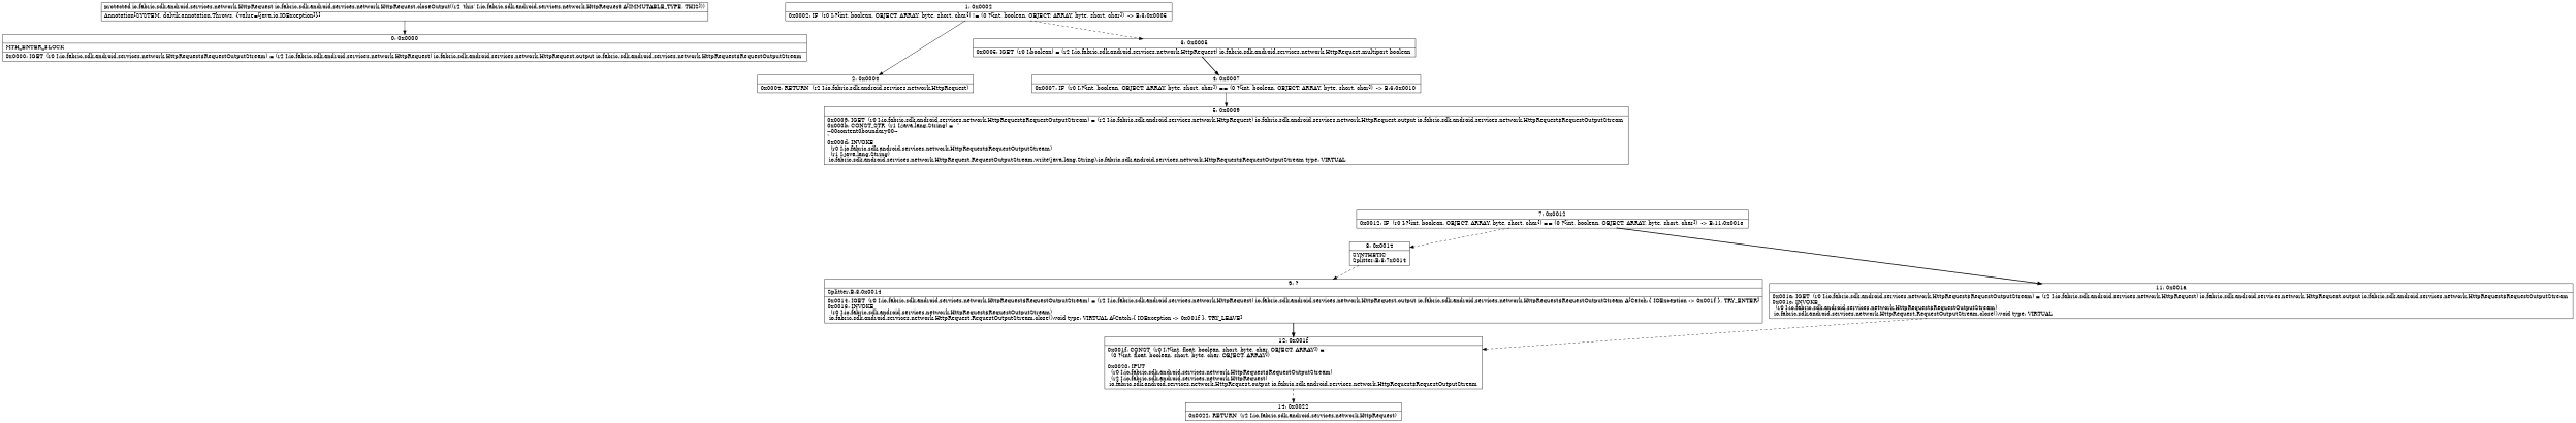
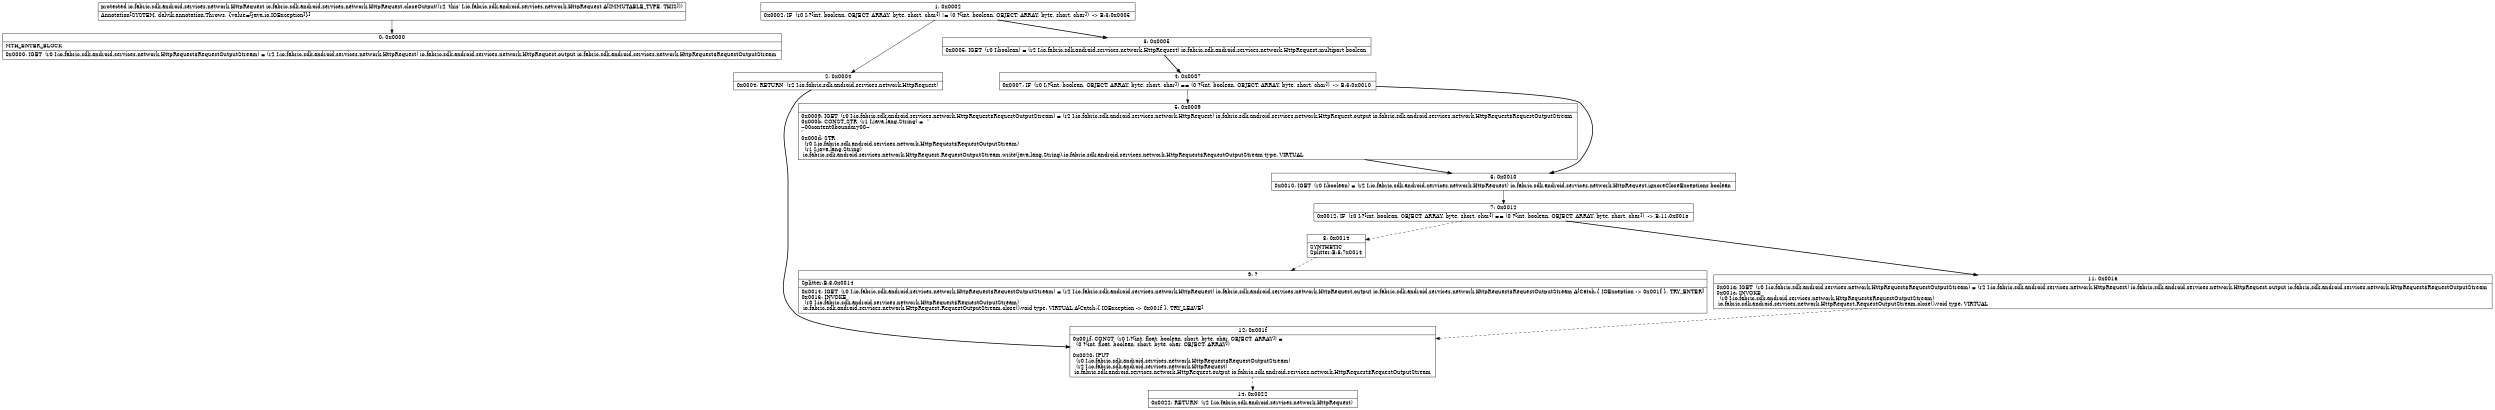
  digraph {
    node [shape=record]
    edge [style=dashed]
    n1 [label="{0\:\ 0x0000|MTH_ENTER_BLOCK\l|0x0000: IGET  (r0 I:io.fabric.sdk.android.services.network.HttpRequest$RequestOutputStream) = (r2 I:io.fabric.sdk.android.services.network.HttpRequest) io.fabric.sdk.android.services.network.HttpRequest.output io.fabric.sdk.android.services.network.HttpRequest$RequestOutputStream \l}"]
    n2 [label="{1\:\ 0x0002|0x0002: IF  (r0 I:?[int, boolean, OBJECT, ARRAY, byte, short, char]) != (0 ?[int, boolean, OBJECT, ARRAY, byte, short, char])  \-\> B:3:0x0005 \l}"]
    n3 [label="{2\:\ 0x0004|0x0004: RETURN  (r2 I:io.fabric.sdk.android.services.network.HttpRequest) \l}"]
    n4 [label="{3\:\ 0x0005|0x0005: IGET  (r0 I:boolean) = (r2 I:io.fabric.sdk.android.services.network.HttpRequest) io.fabric.sdk.android.services.network.HttpRequest.multipart boolean \l}"]
    n5 [label="{4\:\ 0x0007|0x0007: IF  (r0 I:?[int, boolean, OBJECT, ARRAY, byte, short, char]) == (0 ?[int, boolean, OBJECT, ARRAY, byte, short, char])  \-\> B:6:0x0010 \l}"]
-   n6 [label="{5\:\ 0x0009|0x0009: IGET  (r0 I:io.fabric.sdk.android.services.network.HttpRequest$RequestOutputStream) = (r2 I:io.fabric.sdk.android.services.network.HttpRequest) io.fabric.sdk.android.services.network.HttpRequest.output io.fabric.sdk.android.services.network.HttpRequest$RequestOutputStream \l0x000b: CONST_STR  (r1 I:java.lang.String) =  \"\l\-\-00content0boundary00\-\-\l\" \l0x000d: INVOKE  \l  (r0 I:io.fabric.sdk.android.services.network.HttpRequest$RequestOutputStream)\l  (r1 I:java.lang.String)\l io.fabric.sdk.android.services.network.HttpRequest.RequestOutputStream.write(java.lang.String):io.fabric.sdk.android.services.network.HttpRequest$RequestOutputStream type: VIRTUAL \l}"]
+   n6 [label="{5\:\ 0x0009|0x0009: IGET  (r0 I:io.fabric.sdk.android.services.network.HttpRequest$RequestOutputStream) = (r2 I:io.fabric.sdk.android.services.network.HttpRequest) io.fabric.sdk.android.services.network.HttpRequest.output io.fabric.sdk.android.services.network.HttpRequest$RequestOutputStream \l0x000b: CONST_STR  (r1 I:java.lang.String) =  \"\l\-\-00content0boundary00\-\-\l\" \l0x000d: STR  \l  (r0 I:io.fabric.sdk.android.services.network.HttpRequest$RequestOutputStream)\l  (r1 I:java.lang.String)\l io.fabric.sdk.android.services.network.HttpRequest.RequestOutputStream.write(java.lang.String):io.fabric.sdk.android.services.network.HttpRequest$RequestOutputStream type: VIRTUAL \l}"]
+   n7 [label="{6\:\ 0x0010|0x0010: IGET  (r0 I:boolean) = (r2 I:io.fabric.sdk.android.services.network.HttpRequest) io.fabric.sdk.android.services.network.HttpRequest.ignoreCloseExceptions boolean \l}"]
    n8 [label="{7\:\ 0x0012|0x0012: IF  (r0 I:?[int, boolean, OBJECT, ARRAY, byte, short, char]) == (0 ?[int, boolean, OBJECT, ARRAY, byte, short, char])  \-\> B:11:0x001a \l}"]
    n9 [label="{8\:\ 0x0014|SYNTHETIC\lSplitter:B:8:7x0014\l}"]
    n10 [label="{11\:\ 0x001a|0x001a: IGET  (r0 I:io.fabric.sdk.android.services.network.HttpRequest$RequestOutputStream) = (r2 I:io.fabric.sdk.android.services.network.HttpRequest) io.fabric.sdk.android.services.network.HttpRequest.output io.fabric.sdk.android.services.network.HttpRequest$RequestOutputStream \l0x001c: INVOKE  \l  (r0 I:io.fabric.sdk.android.services.network.HttpRequest$RequestOutputStream)\l io.fabric.sdk.android.services.network.HttpRequest.RequestOutputStream.close():void type: VIRTUAL \l}"]
    n11 [label="{9\:\ ?|Splitter:B:8:0x0014\l|0x0014: IGET  (r0 I:io.fabric.sdk.android.services.network.HttpRequest$RequestOutputStream) = (r2 I:io.fabric.sdk.android.services.network.HttpRequest) io.fabric.sdk.android.services.network.HttpRequest.output io.fabric.sdk.android.services.network.HttpRequest$RequestOutputStream A[Catch:\{ IOException \-\> 0x001f \}, TRY_ENTER]\l0x0016: INVOKE  \l  (r0 I:io.fabric.sdk.android.services.network.HttpRequest$RequestOutputStream)\l io.fabric.sdk.android.services.network.HttpRequest.RequestOutputStream.close():void type: VIRTUAL A[Catch:\{ IOException \-\> 0x001f \}, TRY_LEAVE]\l}"]
    n12 [label="{12\:\ 0x001f|0x001f: CONST  (r0 I:?[int, float, boolean, short, byte, char, OBJECT, ARRAY]) = \l  (0 ?[int, float, boolean, short, byte, char, OBJECT, ARRAY])\l \l0x0020: IPUT  \l  (r0 I:io.fabric.sdk.android.services.network.HttpRequest$RequestOutputStream)\l  (r2 I:io.fabric.sdk.android.services.network.HttpRequest)\l io.fabric.sdk.android.services.network.HttpRequest.output io.fabric.sdk.android.services.network.HttpRequest$RequestOutputStream \l}"]
    n13 [label="{14\:\ 0x0022|0x0022: RETURN  (r2 I:io.fabric.sdk.android.services.network.HttpRequest) \l}"]
    n14 [label="{protected io.fabric.sdk.android.services.network.HttpRequest io.fabric.sdk.android.services.network.HttpRequest.closeOutput((r2 'this' I:io.fabric.sdk.android.services.network.HttpRequest A[IMMUTABLE_TYPE, THIS]))  | Annotation[SYSTEM, dalvik.annotation.Throws, \{value=[java.io.IOException]\}]\l}"]
    n2 -> n3 [style=solid]
-   n2 -> n4
+   n2 -> n4 [style=bold]
    n4 -> n5 [style=bold]
    n5 -> n6 [style=solid]
+   n5 -> n7 [style=bold]
+   n6 -> n7 [style=bold]
+   n7 -> n8 [style=solid]
    n8 -> n9
    n8 -> n10 [style=bold]
    n9 -> n11
    n10 -> n12
-   n11 -> n12 [style=bold]
+   n3 -> n12 [style=bold]
    n12 -> n13
    n14 -> n1 [style=solid]
  }
